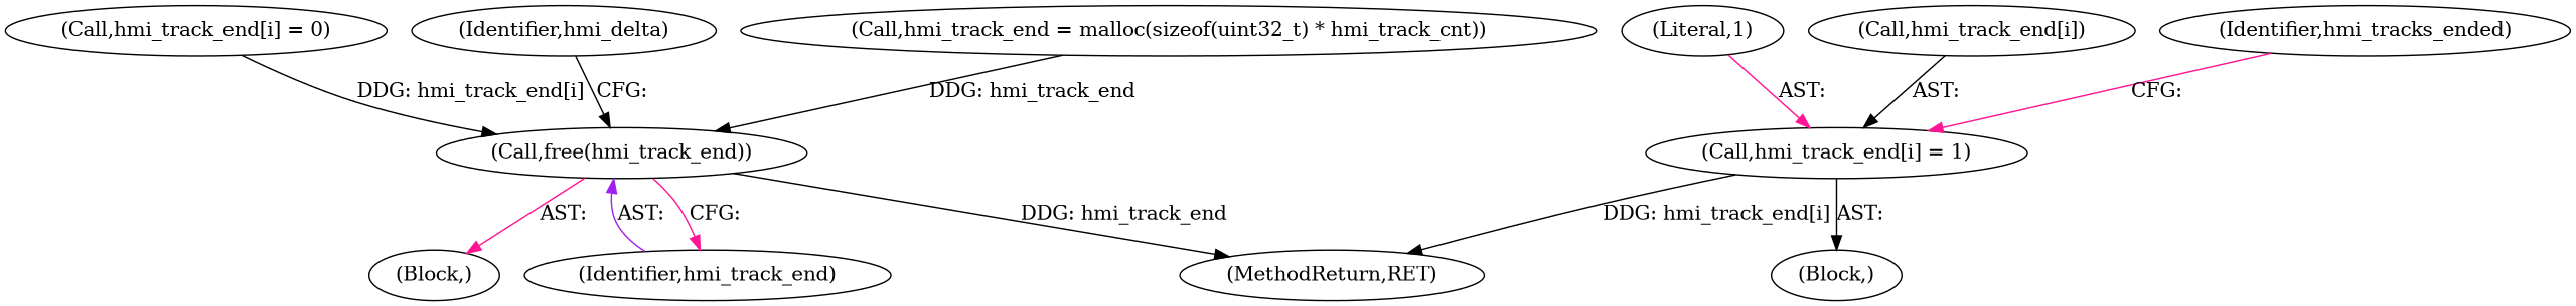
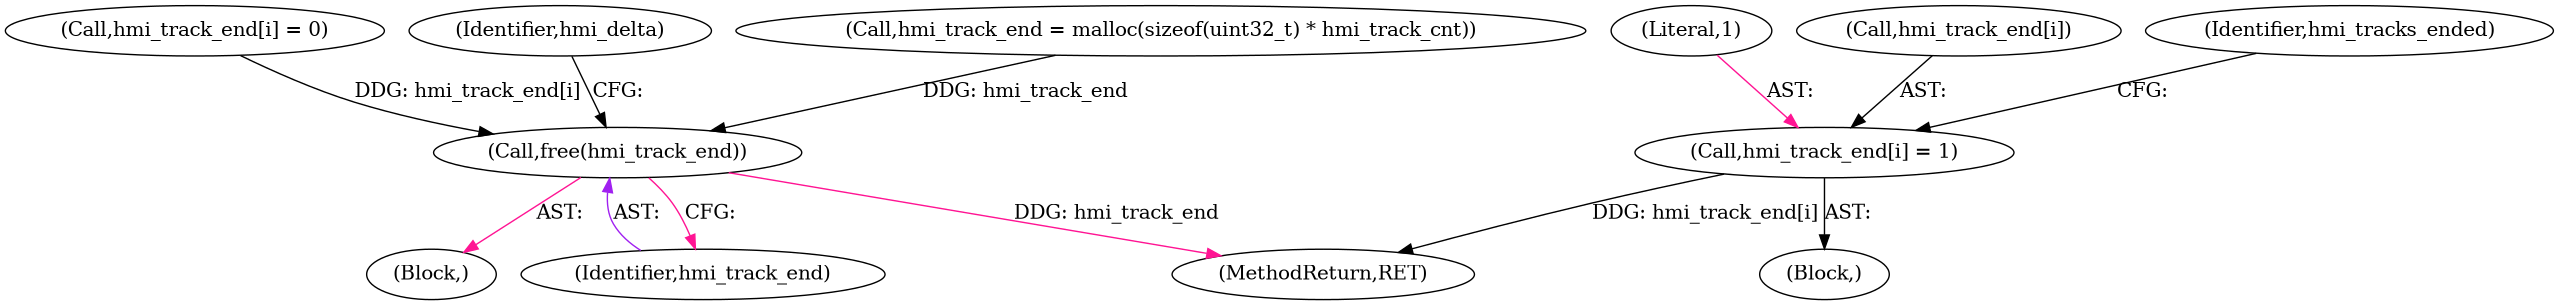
  digraph {
    edge [color=black]
    n1 [label="(Call,hmi_track_end[i] = 1)"]
    n2 [label="(Block,)"]
    n3 [label="(MethodReturn,RET)"]
    n4 [label="(Call,free(hmi_track_end))"]
    n5 [label="(Identifier,hmi_track_end)"]
    n6 [label="(Block,)"]
    n7 [label="(Literal,1)"]
    n8 [label="(Call,hmi_track_end[i])"]
    n9 [label="(Call,hmi_track_end[i] = 0)"]
    n10 [label="(Identifier,hmi_tracks_ended)"]
    n11 [label="(Identifier,hmi_delta)"]
    n12 [label="(Call,hmi_track_end = malloc(sizeof(uint32_t) * hmi_track_cnt))"]
    n1 -> n2 [label="AST: "]
    n1 -> n3 [label="DDG: hmi_track_end[i]"]
-   n4 -> n3 [label="DDG: hmi_track_end"]
+   n4 -> n3 [color=deeppink label="DDG: hmi_track_end"]
    n4 -> n5 [color=deeppink label="CFG: "]
    n4 -> n6 [color=deeppink label="AST: "]
    n5 -> n4 [color=purple label="AST: "]
    n7 -> n1 [color=deeppink label="AST: "]
    n8 -> n1 [label="AST: "]
    n9 -> n4 [label="DDG: hmi_track_end[i]"]
-   n10 -> n1 [color=deeppink label="CFG: "]
+   n10 -> n1 [label="CFG: "]
    n11 -> n4 [label="CFG: "]
    n12 -> n4 [label="DDG: hmi_track_end"]
  }
